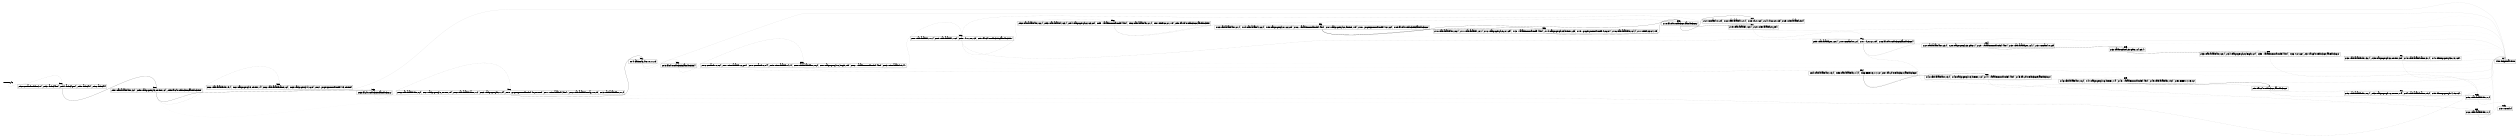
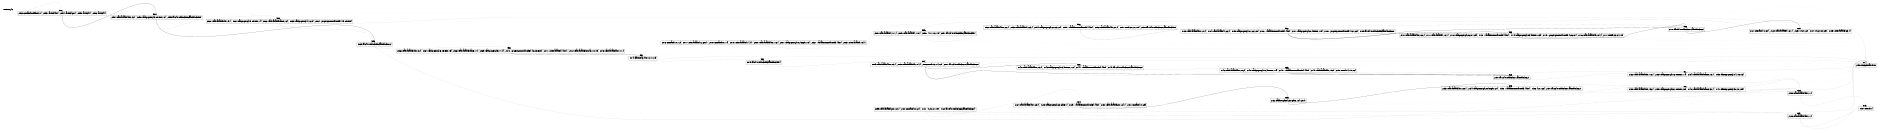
  digraph {
    rankdir=LR
    node [shape=record]
    edge [headport=n style=dotted tailport=s]
    BB_entry46 [shape=none]
    n2 [label="{2052: constant[undefined,v1]|2053: vardecl['list']|2054: vardecl['pos']|2055: vardecl['i']|2056: vardecl['l']}"]
    n3 [label="{2057: read-variable['this',v3,-]|2058: read-property[v3,'$events',v2]|2059: if[v2](true-block:588,false-block:589)}"]
    n4 [label="{2065: if[v2](true-block:590,false-block:612)}"]
    n5 [label="{2060: read-variable['this',v5,-]|2061: read-property[v5,'$events',v4]|2062: read-variable['name',v6,-]|2063: read-property[v4,v6,v2]|2064: \<property-non-null-undef\>[v5,'$events']}"]
    n6 [label="{2158: exceptional-return}"]
    n7 [label="{2066: read-variable['this',v6,-]|2067: read-property[v6,'$events',v5]|2068: read-variable['name',v7,-]|2069: read-property[v5,v7,v4]|2070: \<property-non-null-undef\>[v6,'$events']|2071: write-variable[v4,'list']*|2072: read-variable['isArray',v10,v9]|2073: read-variable['list',v11,-]}"]
    n8 [label="{2156: read-variable['this',v1,-]}"]
    n9 [label="{2074: call-isArray [v9,v10,v11,v8]}"]
    n10 [label="{2157: return[v1]}"]
    n11 [label="{2075: if[v8](true-block:593,false-block:594)}"]
    n12 [label="{2076: constant[-1.0,v12]|2077: write-variable[v12,'pos']*|2078: constant[0.0,v14]|2079: write-variable[v14,'i']*|2080: read-variable['list',v16,-]|2081: read-property[v16,'length',v15]|2082: \<variable-non-null-undef\>['list']|2083: write-variable[v15,'l']*}"]
    n13 [label="{2084: read-variable['list',v13,-]|2085: read-variable['fn',v14,-]|2086: ===[v13,v14,v12]|2087: if[v12](true-block:610,false-block:608)}"]
    n14 [label="{2088: read-variable['i',v17,-]|2089: read-variable['l',v18,-]|2090: \<[v17,v18,v13]|2091: if[v13](true-block:596,false-block:597)}"]
    n15 [label="{2151: if[v12](true-block:611,false-block:612)}"]
    n16 [label="{2142: read-variable['list',v13,-]|2143: read-property[v13,'listener',v12]|2144: \<variable-non-null-undef\>['list']|2145: if[v12](true-block:609,false-block:610)}"]
    n17 [label="{2092: read-variable['list',v22,-]|2093: read-variable['i',v23,-]|2094: read-property[v22,v23,v20]|2095: \<variable-non-null-undef\>['list']|2096: read-variable['fn',v21,-]|2097: ===[v20,v21,v19]|2098: if[v19](true-block:600,false-block:598)}"]
    n18 [label="{2099: read-variable['pos',v20,-]|2100: constant[0.0,v21]|2101: \<[v20,v21,v19]|2102: if[v19](true-block:603,false-block:604)}"]
    n19 [label="{2152: read-variable['this',v16,-]|2153: read-property[v16,'$events',v14]|2154: read-variable['name',v15,-]|2155: delete-property[v14,v15,v13]*}"]
    n20 [label="{2146: read-variable['list',v16,-]|2147: read-property[v16,'listener',v14]|2148: \<variable-non-null-undef\>['list']|2149: read-variable['fn',v15,-]|2150: ===[v14,v15,v12]}"]
    n21 [label="{2118: if[v19](true-block:601,false-block:602)}"]
    n22 [label="{2103: read-variable['list',v21,-]|2104: read-variable['i',v22,-]|2105: read-property[v21,v22,v20]|2106: \<variable-non-null-undef\>['list']|2107: read-property[v20,'listener',v19]|2108: \<property-non-null-undef\>[v21,v22]|2109: if[v19](true-block:599,false-block:600)}"]
    n23 [label="{2126: read-variable['this',v1,-]}"]
    n24 [label="{2127: read-variable['list',v23,-]|2128: read-property[v23,'splice',-]|2129: \<variable-non-null-undef\>['list']|2130: read-variable['pos',v24,-]|2131: constant[1.0,v25]}"]
-   n25 [label="{2119: read-variable['i',v20,-]|2120: write-variable[v20,'pos']*}"]
    n26 [label="{2121: constant[1.0,v20]|2122: read-variable['i',v21,-]|2123: +[v21,v22]|2124: +[v22,v20,v23]|2125: write-variable[v23,'i']}"]
    n27 [label="{2110: read-variable['list',v26,-]|2111: read-variable['i',v27,-]|2112: read-property[v26,v27,v25]|2113: \<variable-non-null-undef\>['list']|2114: read-property[v25,'listener',v23]|2115: \<property-non-null-undef\>[v26,v27]|2116: read-variable['fn',v24,-]|2117: ===[v23,v24,v19]}"]
    n28 [label="{2132: call-list.splice [v23,'splice',v24,v25,-]*}"]
    n29 [label="{2133: read-variable['list',v28,-]|2134: read-property[v28,'length',v27]|2135: \<variable-non-null-undef\>['list']|2136: ![v27,v26]|2137: if[v26](true-block:607,false-block:612)}"]
    n30 [label="{2138: read-variable['this',v32,-]|2139: read-property[v32,'$events',v30]|2140: read-variable['name',v31,-]|2141: delete-property[v30,v31,v29]*}"]
    BB_entry46 -> n2 [headlabel="    586"]
    n2 -> n3 [headlabel="      587" style=solid]
    n3 -> n4 [headlabel="      589" style=solid]
    n3 -> n5 [headlabel="      588"]
    n3 -> n6 [color=gray headlabel="      614"]
    n4 -> n7 [headlabel="      590"]
    n4 -> n8 [headlabel="      612"]
    n5 -> n4
    n5 -> n6 [color=gray style=solid]
    n7 -> n6 [color=gray]
    n7 -> n9 [headlabel="      591" style=solid]
    n8 -> n6 [color=gray]
    n8 -> n10
    n9 -> n6 [color=gray style=solid]
    n9 -> n11 [headlabel="      592"]
-   n11 -> n12 [headlabel="      593"]
    n11 -> n13 [headlabel="      594"]
    n12 -> n6 [color=gray]
    n12 -> n14 [headlabel="      595"]
    n13 -> n6 [color=gray style=solid]
+   n13 -> n15 [headlabel="      610" style=solid]
    n13 -> n16 [headlabel="      608" style=solid]
    n14 -> n6 [color=gray]
    n14 -> n17 [headlabel="      596"]
-   n14 -> n18 [headlabel="      597"]
    n15 -> n8
    n15 -> n19 [headlabel="      611"]
    n16 -> n6 [color=gray]
    n16 -> n15
    n16 -> n20 [headlabel="      609"]
    n17 -> n21 [headlabel="      600"]
    n17 -> n22 [headlabel="      598"]
    n18 -> n6 [color=gray style=solid]
    n18 -> n23 [headlabel="      603"]
    n18 -> n24 [headlabel="      604"]
    n19 -> n6 [color=gray]
    n19 -> n8
    n20 -> n6 [color=gray style=solid]
    n20 -> n15 [style=solid]
-   n21 -> n25 [headlabel="      601" style=solid]
    n21 -> n26 [headlabel="      602" style=solid]
    n22 -> n6 [color=gray]
    n22 -> n21 [style=solid]
    n22 -> n27 [headlabel="      599" style=solid]
    n23 -> n6 [color=gray style=solid]
    n23 -> n10 [headlabel="      613"]
    n24 -> n6 [color=gray]
    n24 -> n28 [headlabel="      605" style=solid]
-   n25 -> n6 [color=gray style=solid]
-   n25 -> n18
    n26 -> n6 [color=gray]
    n26 -> n14
    n27 -> n6 [color=gray]
    n27 -> n21 [style=solid]
    n28 -> n6 [color=gray]
    n28 -> n29 [headlabel="      606" style=solid]
    n29 -> n6 [color=gray]
    n29 -> n8
    n29 -> n30 [headlabel="      607"]
    n30 -> n6 [color=gray style=solid]
    n30 -> n8
  }
